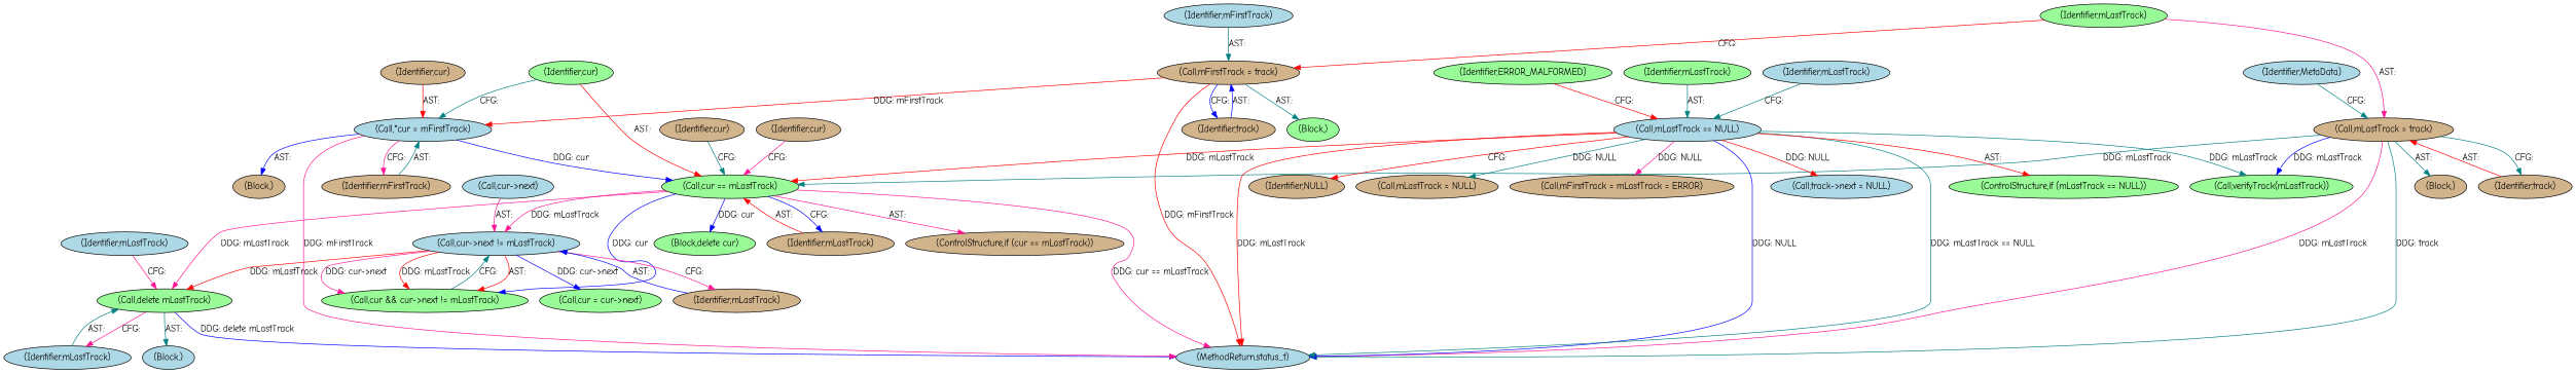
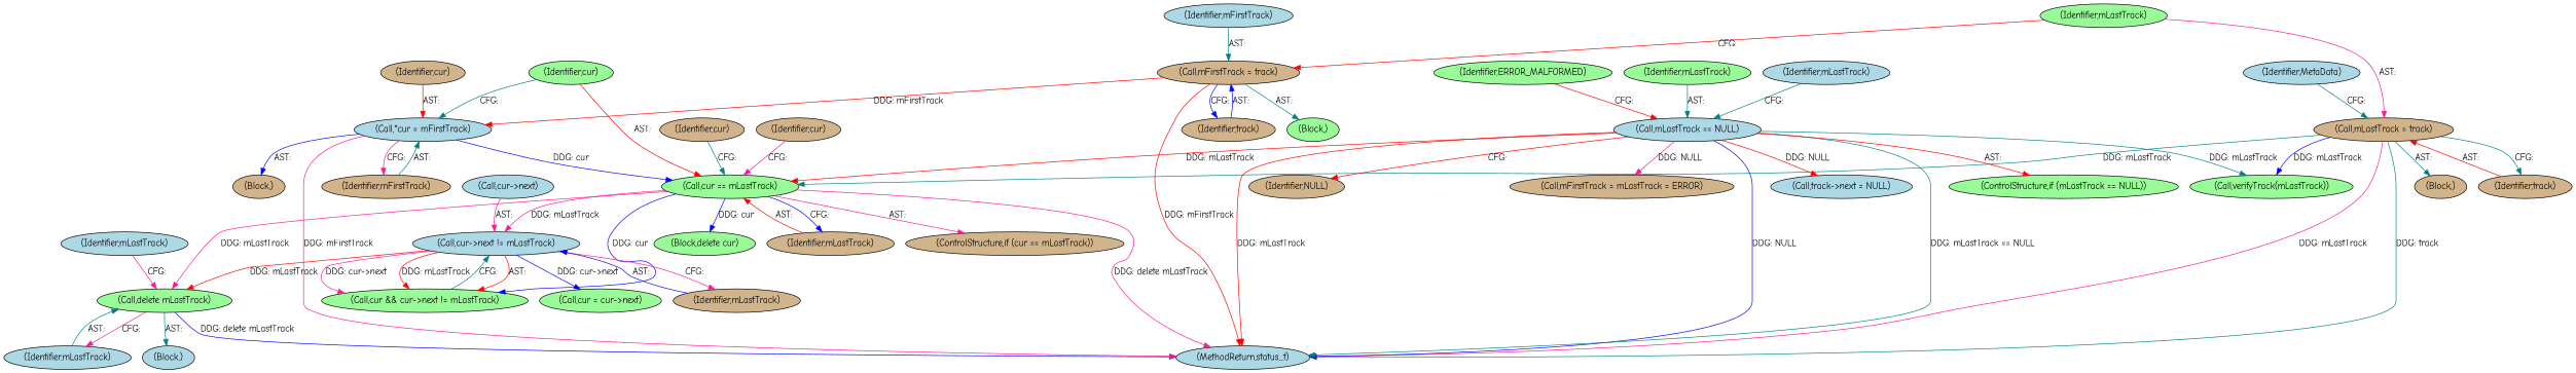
  digraph {
    fontname="Comic Neue"
    node [fillcolor=tan fontname="Comic Neue" style=filled]
    edge [color=teal fontname="Comic Neue"]
    n1 [fillcolor=palegreen label="(Call,delete mLastTrack)"]
    n2 [fillcolor=lightblue label="(Identifier,mLastTrack)"]
    n3 [fillcolor=lightblue label="(MethodReturn,status_t)"]
    n4 [fillcolor=lightblue label="(Block,)"]
    n5 [fillcolor=palegreen label="(Call,cur == mLastTrack)"]
    n6 [fillcolor=lightblue label="(Call,cur->next != mLastTrack)"]
    n7 [fillcolor=palegreen label="(Block,delete cur)"]
    n8 [fillcolor=palegreen label="(Call,cur && cur->next != mLastTrack)"]
    n9 [label="(Identifier,mLastTrack)"]
    n10 [label="(ControlStructure,if (cur == mLastTrack))"]
    n11 [fillcolor=palegreen label="(Call,cur = cur->next)"]
    n12 [label="(Identifier,mLastTrack)"]
    n13 [fillcolor=lightblue label="(Call,*cur = mFirstTrack)"]
    n14 [label="(Block,)"]
    n15 [label="(Identifier,mFirstTrack)"]
    n16 [label="(Call,mFirstTrack = track)"]
    n17 [label="(Identifier,track)"]
    n18 [fillcolor=palegreen label="(Block,)"]
    n19 [label="(Call,mLastTrack = track)"]
    n20 [label="(Block,)"]
    n21 [label="(Identifier,track)"]
    n22 [fillcolor=palegreen label="(Call,verifyTrack(mLastTrack))"]
    n23 [fillcolor=lightblue label="(Call,mLastTrack == NULL)"]
    n24 [fillcolor=palegreen label="(ControlStructure,if (mLastTrack == NULL))"]
    n25 [label="(Identifier,NULL)"]
-   n26 [label="(Call,mLastTrack = NULL)"]
    n27 [label="(Call,mFirstTrack = mLastTrack = ERROR)"]
    n28 [fillcolor=lightblue label="(Call,track->next = NULL)"]
    n29 [fillcolor=lightblue label="(Identifier,mFirstTrack)"]
    n30 [fillcolor=palegreen label="(Identifier,ERROR_MALFORMED)"]
    n31 [label="(Identifier,cur)"]
    n32 [fillcolor=lightblue label="(Call,cur->next)"]
    n33 [fillcolor=palegreen label="(Identifier,mLastTrack)"]
    n34 [fillcolor=lightblue label="(Identifier,mLastTrack)"]
    n35 [fillcolor=palegreen label="(Identifier,cur)"]
    n36 [fillcolor=lightblue label="(Identifier,mLastTrack)"]
    n37 [label="(Identifier,cur)"]
    n38 [fillcolor=palegreen label="(Identifier,mLastTrack)"]
    n39 [label="(Identifier,cur)"]
    n40 [fillcolor=lightblue label="(Identifier,MetaData)"]
    n1 -> n2 [color=deeppink label="CFG: "]
    n1 -> n3 [color=blue label="DDG: delete mLastTrack"]
    n1 -> n4 [label="AST: "]
    n2 -> n1 [label="AST: "]
    n5 -> n1 [color=deeppink label="DDG: mLastTrack"]
-   n5 -> n3 [color=deeppink label="DDG: cur == mLastTrack"]
+   n5 -> n3 [color=deeppink label="DDG: delete mLastTrack"]
    n5 -> n6 [color=deeppink label="DDG: mLastTrack"]
    n5 -> n7 [color=blue label="DDG: cur"]
    n5 -> n8 [color=blue label="DDG: cur"]
    n5 -> n9 [color=blue label="CFG: "]
    n5 -> n10 [color=deeppink label="AST: "]
    n6 -> n1 [color=red label="DDG: mLastTrack"]
    n6 -> n8 [color=red label="AST: "]
    n6 -> n8 [color=deeppink label="DDG: cur->next"]
    n6 -> n8 [color=red label="DDG: mLastTrack"]
    n6 -> n11 [color=blue label="DDG: cur->next"]
    n6 -> n12 [color=deeppink label="CFG: "]
    n8 -> n6 [label="CFG: "]
    n9 -> n5 [color=red label="AST: "]
    n12 -> n6 [color=blue label="AST: "]
    n13 -> n3 [color=deeppink label="DDG: mFirstTrack"]
    n13 -> n5 [color=blue label="DDG: cur"]
    n13 -> n14 [color=blue label="AST: "]
    n13 -> n15 [color=deeppink label="CFG: "]
    n15 -> n13 [label="AST: "]
    n16 -> n3 [color=red label="DDG: mFirstTrack"]
    n16 -> n13 [color=red label="DDG: mFirstTrack"]
    n16 -> n17 [color=blue label="CFG: "]
    n16 -> n18 [label="AST: "]
    n17 -> n16 [color=blue label="AST: "]
    n19 -> n3 [color=deeppink label="DDG: mLastTrack"]
    n19 -> n3 [label="DDG: track"]
    n19 -> n5 [label="DDG: mLastTrack"]
    n19 -> n20 [label="AST: "]
    n19 -> n21 [label="CFG: "]
    n19 -> n22 [color=blue label="DDG: mLastTrack"]
    n21 -> n19 [color=red label="AST: "]
    n23 -> n3 [color=blue label="DDG: NULL"]
    n23 -> n3 [label="DDG: mLastTrack == NULL"]
    n23 -> n3 [color=red label="DDG: mLastTrack"]
    n23 -> n5 [color=red label="DDG: mLastTrack"]
    n23 -> n22 [label="DDG: mLastTrack"]
    n23 -> n24 [color=red label="AST: "]
    n23 -> n25 [color=red label="CFG: "]
-   n23 -> n26 [label="DDG: NULL"]
    n23 -> n27 [color=deeppink label="DDG: NULL"]
    n23 -> n28 [color=red label="DDG: NULL"]
    n29 -> n16 [label="AST: "]
    n30 -> n23 [color=red label="CFG: "]
    n31 -> n5 [label="CFG: "]
    n32 -> n6 [color=deeppink label="AST: "]
    n33 -> n23 [label="AST: "]
    n34 -> n23 [label="CFG: "]
    n35 -> n5 [color=red label="AST: "]
    n35 -> n13 [label="CFG: "]
    n36 -> n1 [color=deeppink label="CFG: "]
    n37 -> n5 [color=deeppink label="CFG: "]
    n38 -> n16 [color=red label="CFG: "]
    n38 -> n19 [color=deeppink label="AST: "]
    n39 -> n13 [color=red label="AST: "]
    n40 -> n19 [label="CFG: "]
  }
